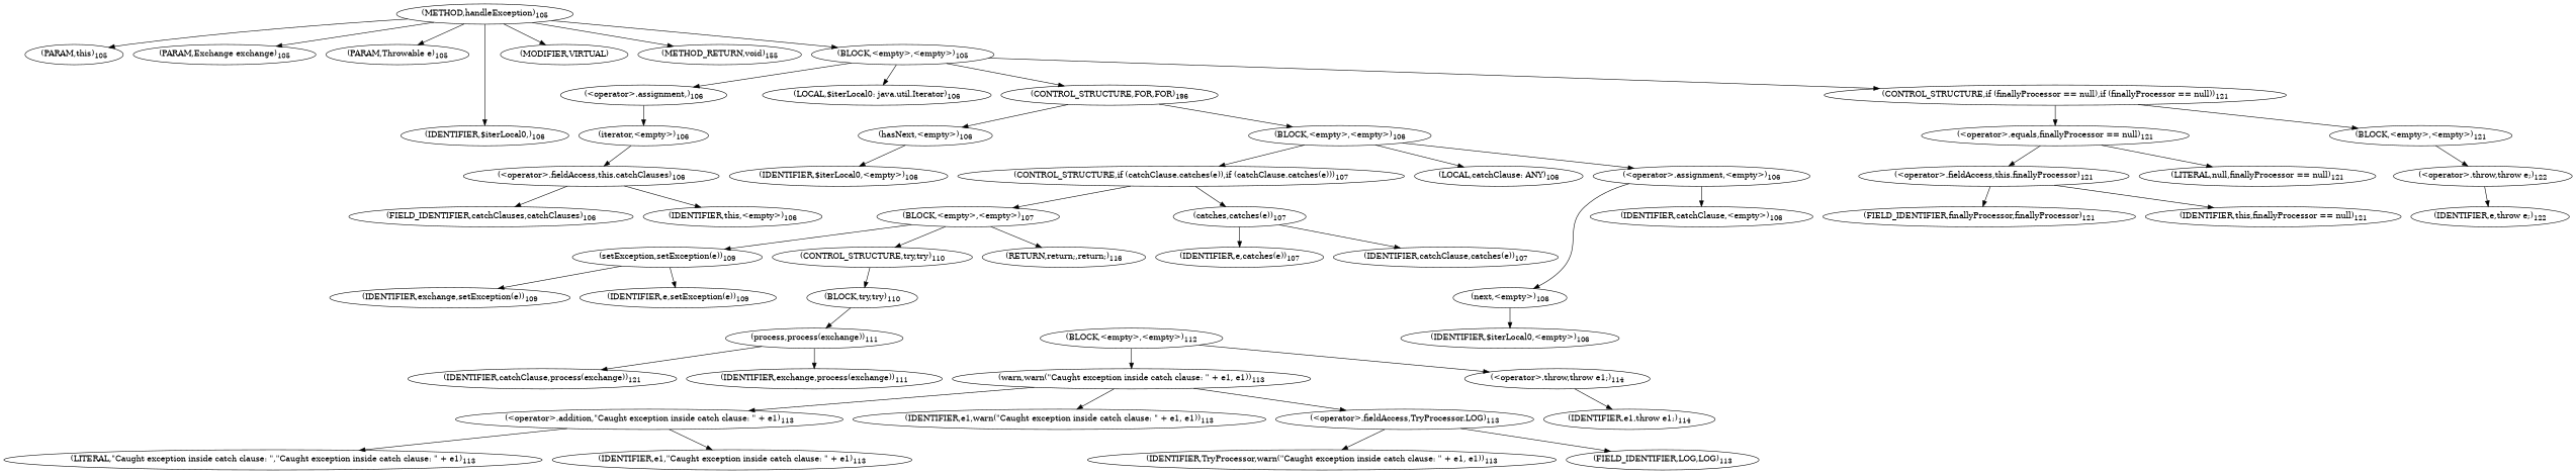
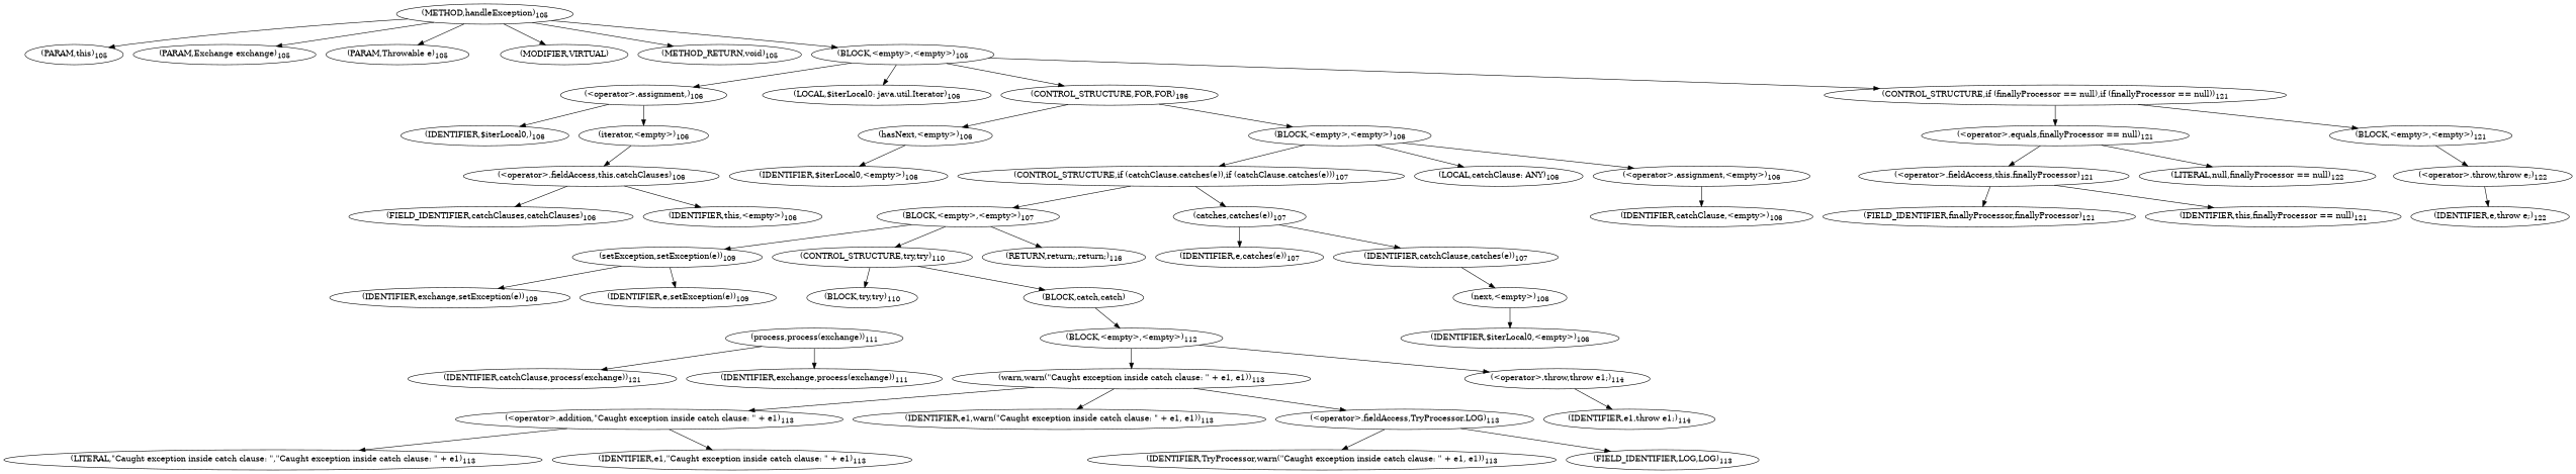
  digraph {
    n1 [label=<(METHOD,handleException)<SUB>105</SUB>>]
    n2 [label=<(PARAM,this)<SUB>105</SUB>>]
    n3 [label=<(PARAM,Exchange exchange)<SUB>105</SUB>>]
    n4 [label=<(PARAM,Throwable e)<SUB>105</SUB>>]
    n5 [label=<(BLOCK,&lt;empty&gt;,&lt;empty&gt;)<SUB>105</SUB>>]
    n6 [label=<(MODIFIER,VIRTUAL)>]
-   n7 [label=<(METHOD_RETURN,void)<SUB>155</SUB>>]
+   n7 [label=<(METHOD_RETURN,void)<SUB>105</SUB>>]
    n8 [label=<(LOCAL,$iterLocal0: java.util.Iterator)<SUB>106</SUB>>]
    n9 [label=<(&lt;operator&gt;.assignment,)<SUB>106</SUB>>]
    n10 [label=<(CONTROL_STRUCTURE,FOR,FOR)<SUB>196</SUB>>]
    n11 [label=<(CONTROL_STRUCTURE,if (finallyProcessor == null),if (finallyProcessor == null))<SUB>121</SUB>>]
    n12 [label=<(IDENTIFIER,$iterLocal0,)<SUB>106</SUB>>]
    n13 [label=<(iterator,&lt;empty&gt;)<SUB>106</SUB>>]
    n14 [label=<(hasNext,&lt;empty&gt;)<SUB>106</SUB>>]
    n15 [label=<(BLOCK,&lt;empty&gt;,&lt;empty&gt;)<SUB>106</SUB>>]
    n16 [label=<(&lt;operator&gt;.equals,finallyProcessor == null)<SUB>121</SUB>>]
    n17 [label=<(BLOCK,&lt;empty&gt;,&lt;empty&gt;)<SUB>121</SUB>>]
    n18 [label=<(&lt;operator&gt;.fieldAccess,this.catchClauses)<SUB>106</SUB>>]
    n19 [label=<(IDENTIFIER,this,&lt;empty&gt;)<SUB>106</SUB>>]
    n20 [label=<(FIELD_IDENTIFIER,catchClauses,catchClauses)<SUB>106</SUB>>]
    n21 [label=<(IDENTIFIER,$iterLocal0,&lt;empty&gt;)<SUB>106</SUB>>]
    n22 [label=<(LOCAL,catchClause: ANY)<SUB>106</SUB>>]
    n23 [label=<(&lt;operator&gt;.assignment,&lt;empty&gt;)<SUB>106</SUB>>]
    n24 [label=<(CONTROL_STRUCTURE,if (catchClause.catches(e)),if (catchClause.catches(e)))<SUB>107</SUB>>]
    n25 [label=<(IDENTIFIER,catchClause,&lt;empty&gt;)<SUB>106</SUB>>]
    n26 [label=<(next,&lt;empty&gt;)<SUB>106</SUB>>]
    n27 [label=<(catches,catches(e))<SUB>107</SUB>>]
    n28 [label=<(BLOCK,&lt;empty&gt;,&lt;empty&gt;)<SUB>107</SUB>>]
    n29 [label=<(IDENTIFIER,$iterLocal0,&lt;empty&gt;)<SUB>106</SUB>>]
    n30 [label=<(IDENTIFIER,catchClause,catches(e))<SUB>107</SUB>>]
    n31 [label=<(IDENTIFIER,e,catches(e))<SUB>107</SUB>>]
    n32 [label=<(setException,setException(e))<SUB>109</SUB>>]
    n33 [label=<(CONTROL_STRUCTURE,try,try)<SUB>110</SUB>>]
    n34 [label=<(RETURN,return;,return;)<SUB>116</SUB>>]
    n35 [label=<(IDENTIFIER,exchange,setException(e))<SUB>109</SUB>>]
    n36 [label=<(IDENTIFIER,e,setException(e))<SUB>109</SUB>>]
    n37 [label=<(BLOCK,try,try)<SUB>110</SUB>>]
+   n38 [label=<(BLOCK,catch,catch)>]
    n39 [label=<(process,process(exchange))<SUB>111</SUB>>]
    n40 [label=<(BLOCK,&lt;empty&gt;,&lt;empty&gt;)<SUB>112</SUB>>]
    n41 [label=<(IDENTIFIER,catchClause,process(exchange))<SUB>121</SUB>>]
    n42 [label=<(IDENTIFIER,exchange,process(exchange))<SUB>111</SUB>>]
    n43 [label=<(warn,warn(&quot;Caught exception inside catch clause: &quot; + e1, e1))<SUB>113</SUB>>]
    n44 [label=<(&lt;operator&gt;.throw,throw e1;)<SUB>114</SUB>>]
    n45 [label=<(&lt;operator&gt;.fieldAccess,TryProcessor.LOG)<SUB>113</SUB>>]
    n46 [label=<(&lt;operator&gt;.addition,&quot;Caught exception inside catch clause: &quot; + e1)<SUB>113</SUB>>]
    n47 [label=<(IDENTIFIER,e1,warn(&quot;Caught exception inside catch clause: &quot; + e1, e1))<SUB>113</SUB>>]
    n48 [label=<(IDENTIFIER,e1,throw e1;)<SUB>114</SUB>>]
    n49 [label=<(IDENTIFIER,TryProcessor,warn(&quot;Caught exception inside catch clause: &quot; + e1, e1))<SUB>113</SUB>>]
    n50 [label=<(FIELD_IDENTIFIER,LOG,LOG)<SUB>113</SUB>>]
    n51 [label=<(LITERAL,&quot;Caught exception inside catch clause: &quot;,&quot;Caught exception inside catch clause: &quot; + e1)<SUB>113</SUB>>]
    n52 [label=<(IDENTIFIER,e1,&quot;Caught exception inside catch clause: &quot; + e1)<SUB>113</SUB>>]
    n53 [label=<(&lt;operator&gt;.fieldAccess,this.finallyProcessor)<SUB>121</SUB>>]
-   n54 [label=<(LITERAL,null,finallyProcessor == null)<SUB>121</SUB>>]
+   n54 [label=<(LITERAL,null,finallyProcessor == null)<SUB>122</SUB>>]
    n55 [label=<(&lt;operator&gt;.throw,throw e;)<SUB>122</SUB>>]
    n56 [label=<(IDENTIFIER,this,finallyProcessor == null)<SUB>121</SUB>>]
    n57 [label=<(FIELD_IDENTIFIER,finallyProcessor,finallyProcessor)<SUB>121</SUB>>]
    n58 [label=<(IDENTIFIER,e,throw e;)<SUB>122</SUB>>]
    n1 -> n2
    n1 -> n3
    n1 -> n4
    n1 -> n5
    n1 -> n6
    n1 -> n7
    n5 -> n8
    n5 -> n9
    n5 -> n10
    n5 -> n11
-   n1 -> n12
+   n9 -> n12
    n9 -> n13
    n10 -> n14
    n10 -> n15
    n11 -> n16
    n11 -> n17
    n13 -> n18
    n14 -> n21
    n15 -> n22
    n15 -> n23
    n15 -> n24
    n16 -> n53
    n16 -> n54
    n17 -> n55
    n18 -> n19
    n18 -> n20
    n23 -> n25
-   n23 -> n26
+   n30 -> n26
    n24 -> n27
    n24 -> n28
    n26 -> n29
    n27 -> n30
    n27 -> n31
    n28 -> n32
    n28 -> n33
    n28 -> n34
    n32 -> n35
    n32 -> n36
    n33 -> n37
-   n37 -> n39
+   n33 -> n38
+   n38 -> n40
    n39 -> n41
    n39 -> n42
    n40 -> n43
    n40 -> n44
    n43 -> n45
    n43 -> n46
    n43 -> n47
    n44 -> n48
    n45 -> n49
    n45 -> n50
    n46 -> n51
    n46 -> n52
    n53 -> n56
    n53 -> n57
    n55 -> n58
  }
